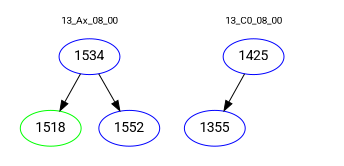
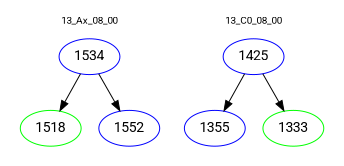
  digraph {
    fontname=Roboto
    node [color=blue fontname=Roboto]
    edge [color=black fontname=Roboto]
    n1 [label=1534]
    n2 [color=green label=1518]
    n3 [label=1552]
    n4 [label=1425]
    n5 [label=1355]
+   n6 [color=green label=1333]
    subgraph cluster_1 {
      color=white
      fontsize=10
      label="13_Ax_08_00"
      n1
      n2
      n3
    }
    subgraph cluster_2 {
      color=white
      fontsize=10
      label="13_C0_08_00"
      n4
      n5
+     n6
    }
    n1 -> n2
    n1 -> n3
    n4 -> n5
+   n4 -> n6
  }
